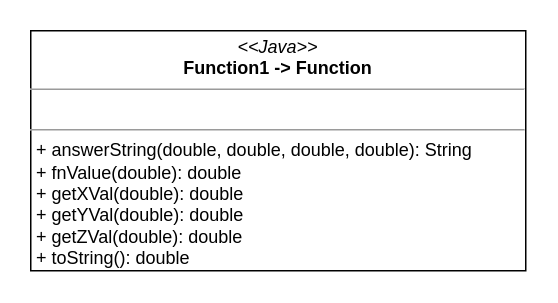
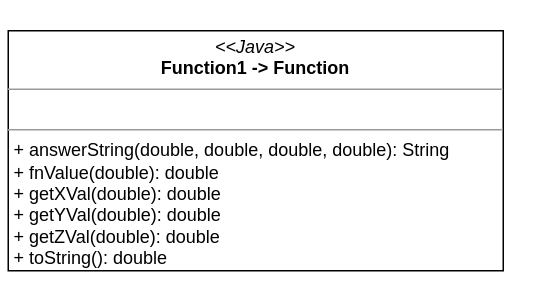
  <mxCell id="0" />
  <mxCell id="1" parent="0" />
- <mxCell id="2" value="&lt;p style=&quot;margin: 0px ; margin-top: 4px ; text-align: center&quot;&gt;&lt;i&gt;&amp;lt;&amp;lt;Java&amp;gt;&amp;gt;&lt;/i&gt;&lt;br&gt;&lt;b&gt;Function1 -&amp;gt; Function&lt;/b&gt;&lt;/p&gt;&lt;hr size=&quot;1&quot;&gt;&lt;p style=&quot;margin: 0px ; margin-left: 4px&quot;&gt;&lt;br&gt;&lt;/p&gt;&lt;hr size=&quot;1&quot;&gt;&lt;p style=&quot;margin: 0px ; margin-left: 4px&quot;&gt;+ answerString(double, double, double, double): String&lt;/p&gt;&lt;p style=&quot;margin: 0px ; margin-left: 4px&quot;&gt;+ fnValue(double): double&lt;/p&gt;&lt;p style=&quot;margin: 0px ; margin-left: 4px&quot;&gt;+ getXVal(double): double&lt;/p&gt;&lt;p style=&quot;margin: 0px ; margin-left: 4px&quot;&gt;+ getYVal(double): double&lt;/p&gt;&lt;p style=&quot;margin: 0px ; margin-left: 4px&quot;&gt;+ getZVal(double): double&lt;/p&gt;&lt;p style=&quot;margin: 0px ; margin-left: 4px&quot;&gt;+ toString(): double&lt;/p&gt;" style="verticalAlign=top;align=left;overflow=fill;fontSize=12;fontFamily=Helvetica;html=1;" vertex="1" parent="1"><mxGeometry x="20" y="20" width="330" height="160" as="geometry" /></mxCell>
+ <mxCell id="2" value="&lt;p style=&quot;margin: 0px ; margin-top: 4px ; text-align: center&quot;&gt;&lt;i&gt;&amp;lt;&amp;lt;Java&amp;gt;&amp;gt;&lt;/i&gt;&lt;br&gt;&lt;b&gt;Function1 -&amp;gt; Function&lt;/b&gt;&lt;/p&gt;&lt;hr size=&quot;1&quot;&gt;&lt;p style=&quot;margin: 0px ; margin-left: 4px&quot;&gt;&lt;br&gt;&lt;/p&gt;&lt;hr size=&quot;1&quot;&gt;&lt;p style=&quot;margin: 0px ; margin-left: 4px&quot;&gt;+ answerString(double, double, double, double): String&lt;/p&gt;&lt;p style=&quot;margin: 0px ; margin-left: 4px&quot;&gt;+ fnValue(double): double&lt;/p&gt;&lt;p style=&quot;margin: 0px ; margin-left: 4px&quot;&gt;+ getXVal(double): double&lt;/p&gt;&lt;p style=&quot;margin: 0px ; margin-left: 4px&quot;&gt;+ getYVal(double): double&lt;/p&gt;&lt;p style=&quot;margin: 0px ; margin-left: 4px&quot;&gt;+ getZVal(double): double&lt;/p&gt;&lt;p style=&quot;margin: 0px ; margin-left: 4px&quot;&gt;+ toString(): double&lt;/p&gt;" style="verticalAlign=top;align=left;overflow=fill;fontSize=12;fontFamily=Helvetica;html=1;" vertex="1" parent="1"><mxGeometry x="5" y="20" width="330" height="160" as="geometry" /></mxCell>
